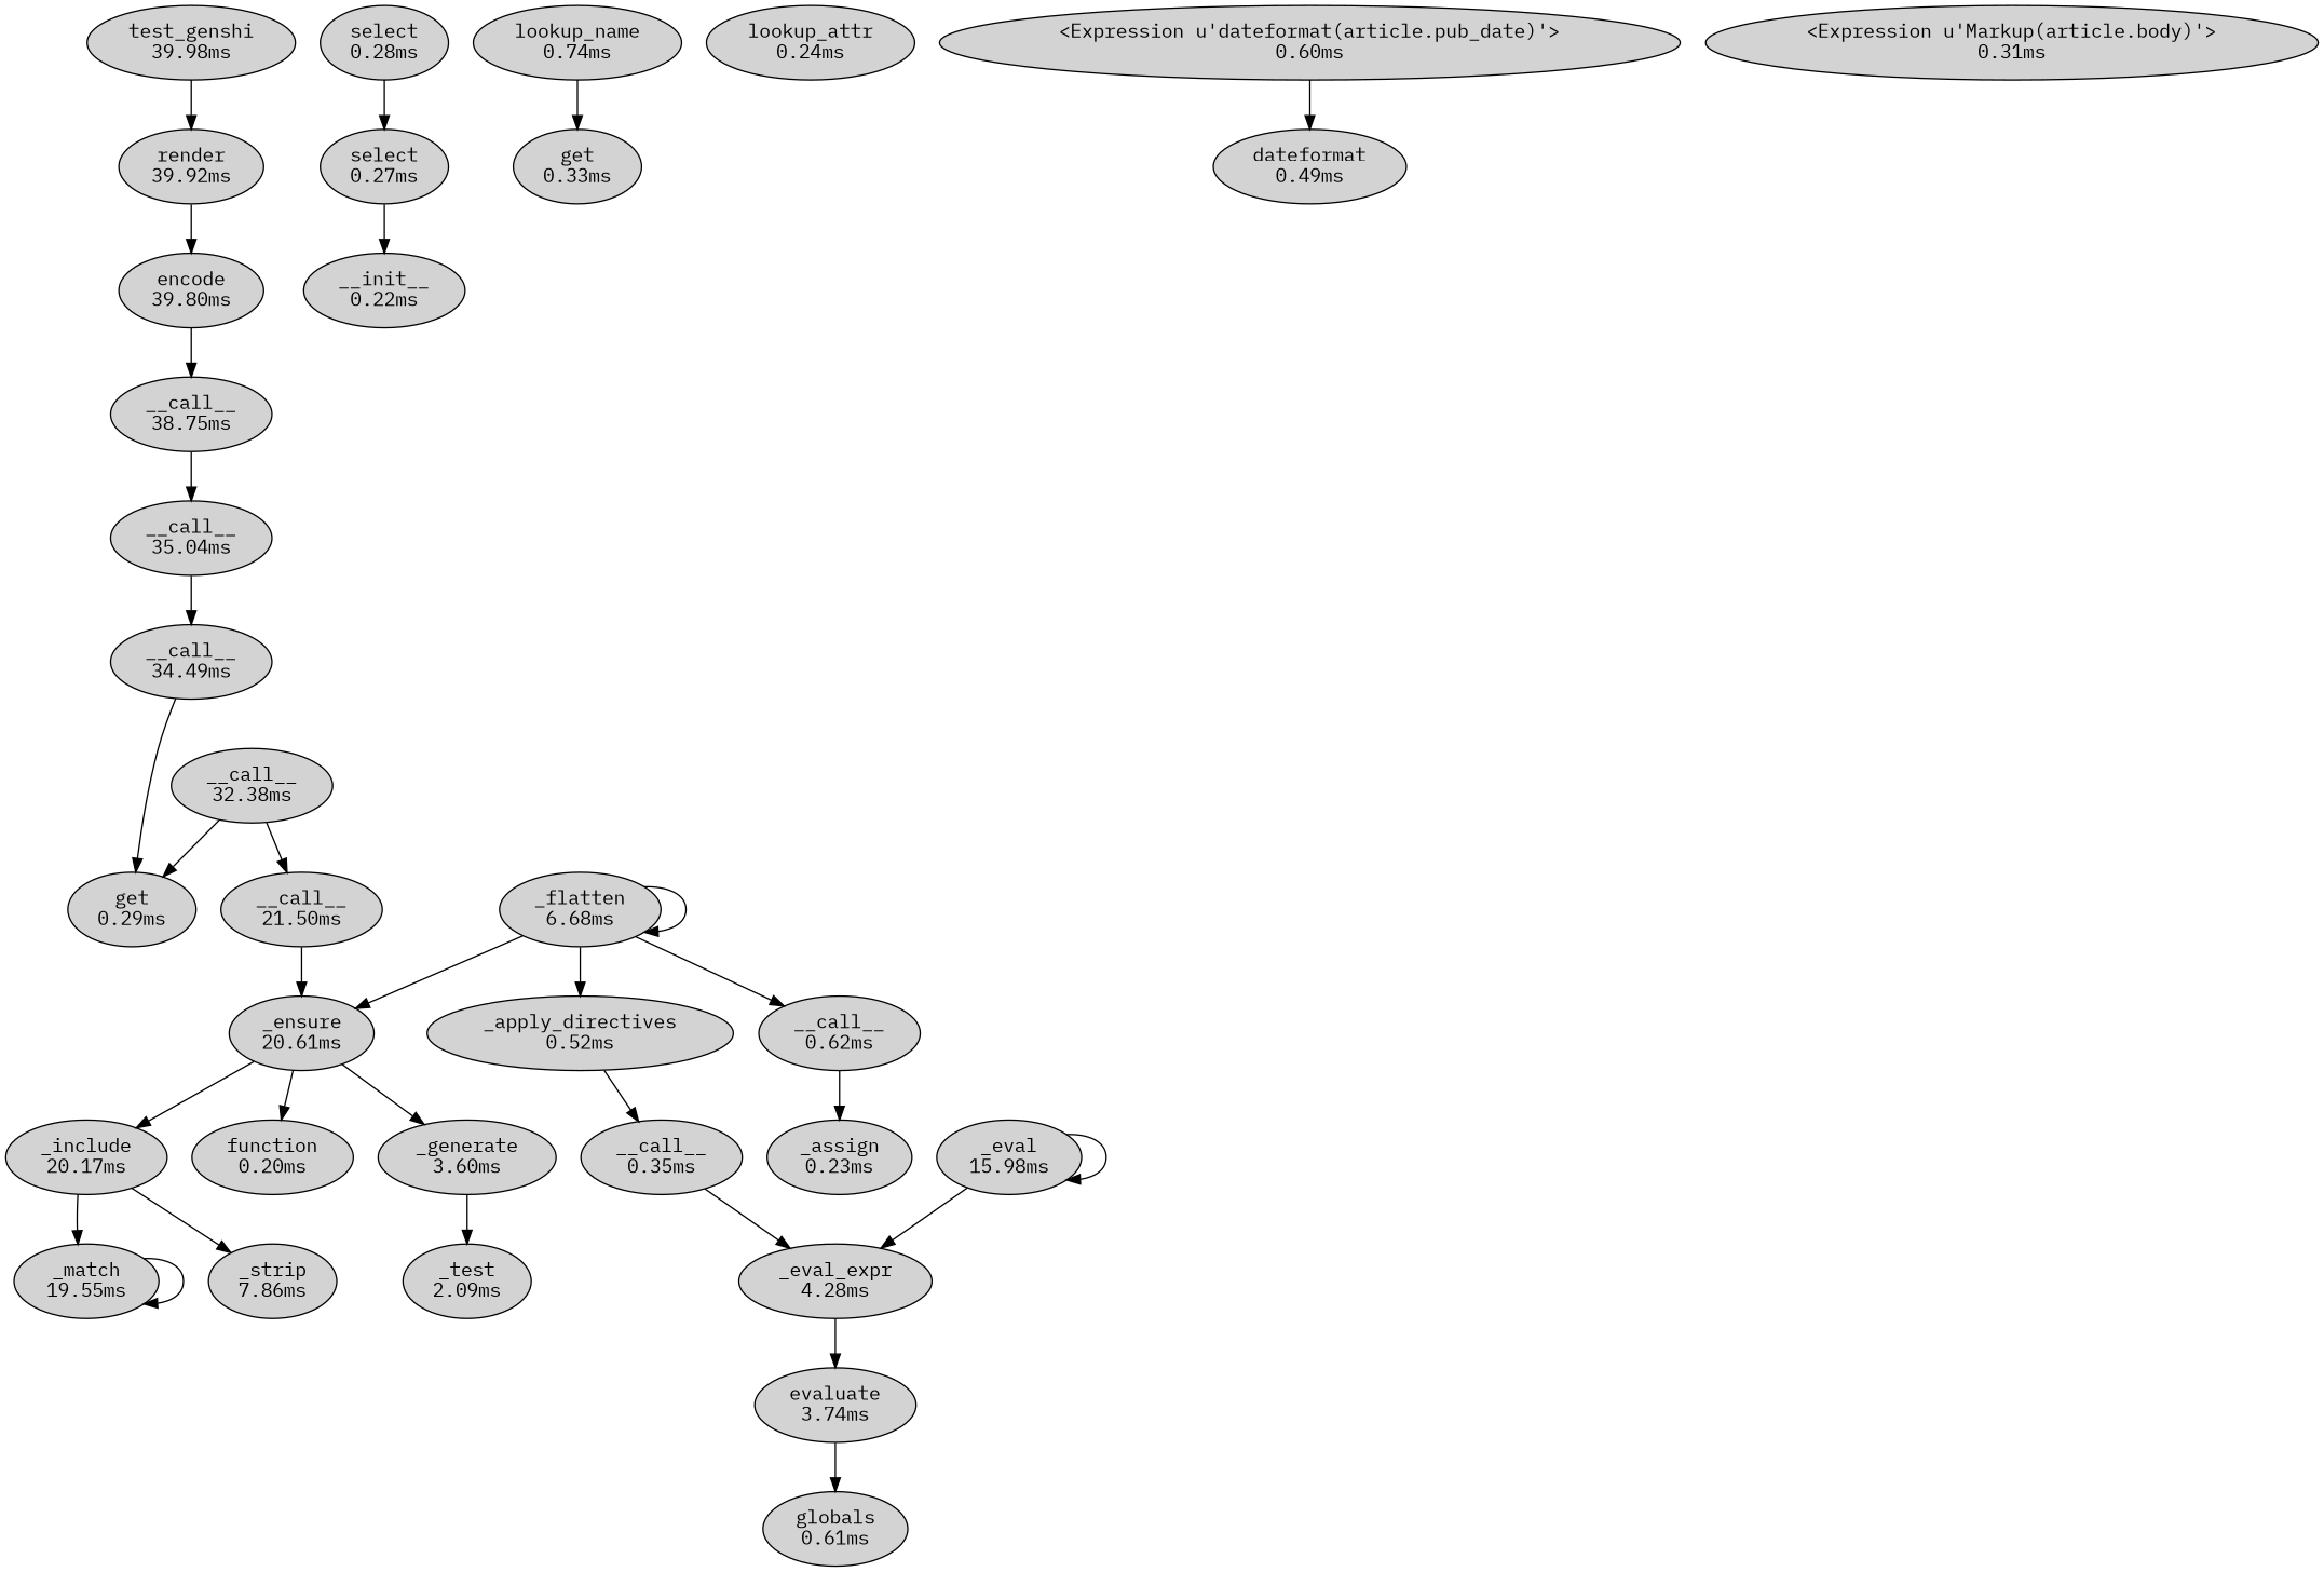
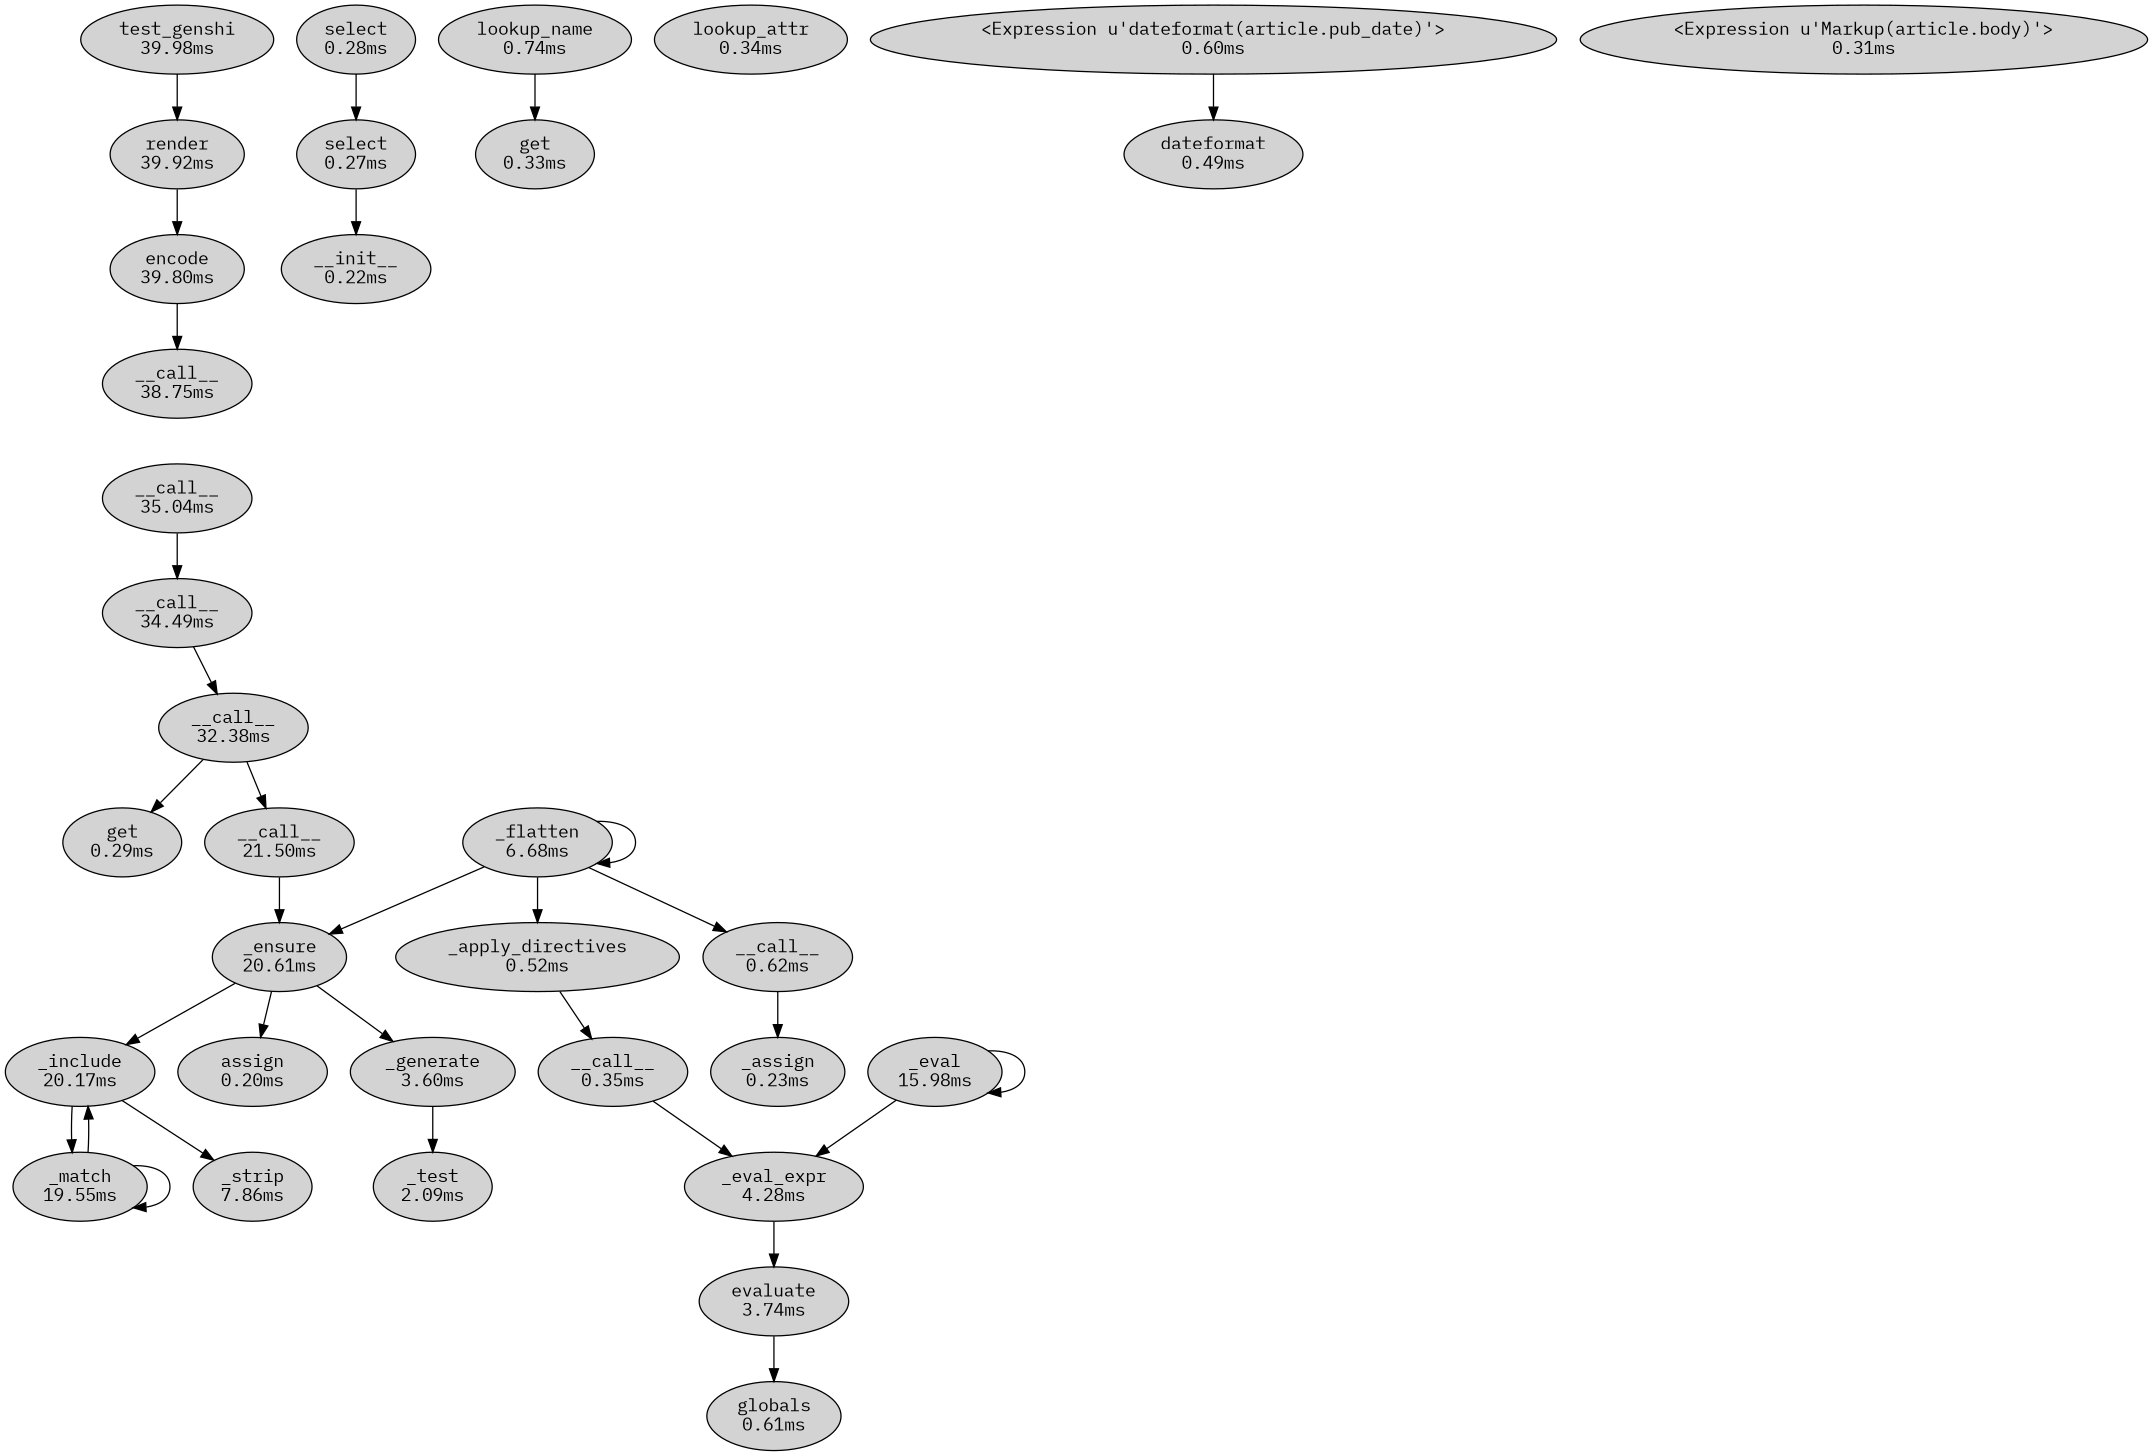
  digraph {
    fontname="IBM Plex Mono"
    node [fontname="IBM Plex Mono" style=filled]
    edge [fontname="IBM Plex Mono"]
    n1 [label="test_genshi\n39.98ms"]
    n2 [label="render\n39.92ms"]
    n3 [label="encode\n39.80ms"]
    n4 [label="__call__\n38.75ms"]
    n5 [label="__call__\n35.04ms"]
    n6 [label="select\n0.27ms"]
    n7 [label="__init__\n0.22ms"]
    n8 [label="_ensure\n20.61ms"]
    n9 [label="_include\n20.17ms"]
-   n10 [label="function\n0.20ms"]
+   n10 [label="assign\n0.20ms"]
    n11 [label="_generate\n3.60ms"]
    n12 [label="_match\n19.55ms"]
    n13 [label="_strip\n7.86ms"]
    n14 [label="_test\n2.09ms"]
    n15 [label="get\n0.29ms"]
    n16 [label="get\n0.33ms"]
    n17 [label="_apply_directives\n0.52ms"]
    n18 [label="__call__\n0.35ms"]
    n19 [label="_eval_expr\n4.28ms"]
    n20 [label="evaluate\n3.74ms"]
    n21 [label="globals\n0.61ms"]
    n22 [label="_eval\n15.98ms"]
    n23 [label="_flatten\n6.68ms"]
    n24 [label="__call__\n0.62ms"]
    n25 [label="_assign\n0.23ms"]
    n26 [label="select\n0.28ms"]
    n27 [label="lookup_name\n0.74ms"]
-   n28 [label="lookup_attr\n0.24ms"]
+   n28 [label="lookup_attr\n0.34ms"]
    n29 [label="dateformat\n0.49ms"]
    n30 [label="<Expression u'dateformat(article.pub_date)'>\n0.60ms"]
    n31 [label="<Expression u'Markup(article.body)'>\n0.31ms"]
    n32 [label="__call__\n32.38ms"]
    n33 [label="__call__\n21.50ms"]
    n34 [label="__call__\n34.49ms"]
    n1 -> n2
    n2 -> n3
    n3 -> n4
-   n4 -> n5
    n5 -> n34
    n6 -> n7
    n8 -> n9
    n8 -> n10
    n8 -> n11
    n9 -> n12
    n9 -> n13
    n11 -> n14
+   n12 -> n9
    n12 -> n12
    n17 -> n18
    n18 -> n19
    n19 -> n20
    n20 -> n21
    n22 -> n19
    n22 -> n22
    n23 -> n8
    n23 -> n17
    n23 -> n23
    n23 -> n24
    n24 -> n25
    n26 -> n6
    n27 -> n16
    n30 -> n29
    n32 -> n15
    n32 -> n33
    n33 -> n8
-   n34 -> n15
+   n34 -> n32
  }
